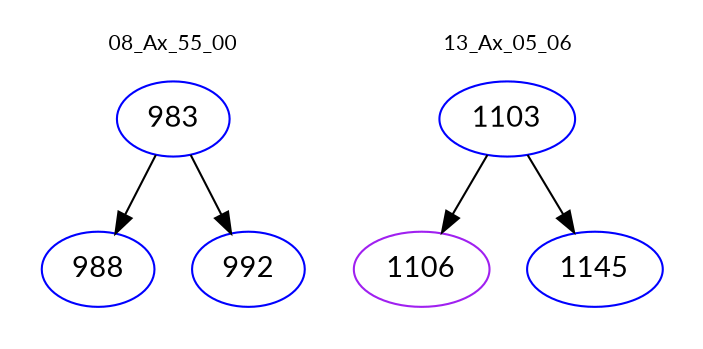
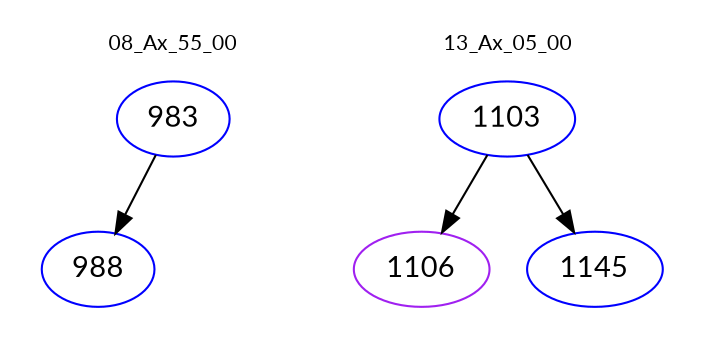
  digraph {
    fontname=Lato
    node [color=blue fontname=Lato]
    edge [color=black fontname=Lato]
    n1 [label=983]
    n2 [label=988]
-   n3 [label=992]
    n4 [label=1103]
    n5 [color=purple label=1106]
    n6 [label=1145]
    subgraph cluster_1 {
      color=white
      fontsize=10
      label="08_Ax_55_00"
      n1
      n2
-     n3
    }
    subgraph cluster_2 {
      color=white
      fontsize=10
-     label="13_Ax_05_06"
+     label="13_Ax_05_00"
      n4
      n5
      n6
    }
    n1 -> n2
-   n1 -> n3
    n4 -> n5
    n4 -> n6
  }
